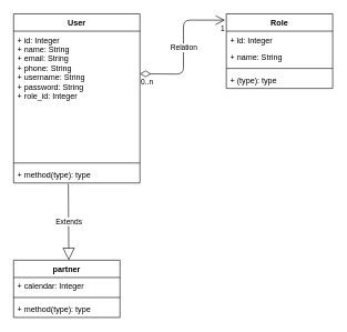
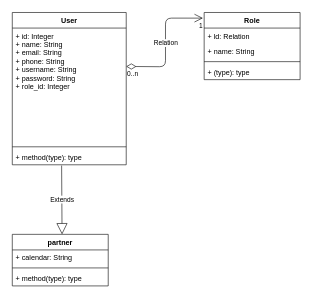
  <mxCell id="0" />
  <mxCell id="1" parent="0" />
  <mxCell id="2" value="User" style="swimlane;fontStyle=1;align=center;verticalAlign=top;childLayout=stackLayout;horizontal=1;startSize=26;horizontalStack=0;resizeParent=1;resizeParentMax=0;resizeLast=0;collapsible=1;marginBottom=0;" vertex="1" parent="1"><mxGeometry x="20" y="20" width="190" height="254" as="geometry"><mxRectangle x="90" y="70" width="60" height="26" as="alternateBounds" /></mxGeometry></mxCell>
  <mxCell id="3" value="+ id: Integer&#10;+ name: String&#10;+ email: String&#10;+ phone: String&#10;+ username: String&#10;+ password: String&#10;+ role_id: Integer" style="text;strokeColor=none;fillColor=none;align=left;verticalAlign=top;spacingLeft=4;spacingRight=4;overflow=hidden;rotatable=0;points=[[0,0.5],[1,0.5]];portConstraint=eastwest;" vertex="1" parent="2"><mxGeometry y="26" width="190" height="194" as="geometry" /></mxCell>
  <mxCell id="4" value="" style="line;strokeWidth=1;fillColor=none;align=left;verticalAlign=middle;spacingTop=-1;spacingLeft=3;spacingRight=3;rotatable=0;labelPosition=right;points=[];portConstraint=eastwest;" vertex="1" parent="2"><mxGeometry y="220" width="190" height="8" as="geometry" /></mxCell>
  <mxCell id="5" value="+ method(type): type" style="text;strokeColor=none;fillColor=none;align=left;verticalAlign=top;spacingLeft=4;spacingRight=4;overflow=hidden;rotatable=0;points=[[0,0.5],[1,0.5]];portConstraint=eastwest;" vertex="1" parent="2"><mxGeometry y="228" width="190" height="26" as="geometry" /></mxCell>
  <mxCell id="6" value="Extends" style="endArrow=block;endSize=16;endFill=0;html=1;exitX=0.433;exitY=1.051;exitDx=0;exitDy=0;exitPerimeter=0;" edge="1" parent="1" source="5"><mxGeometry width="160" relative="1" as="geometry"><mxPoint x="103" y="280" as="sourcePoint" /><mxPoint x="103" y="390" as="targetPoint" /></mxGeometry></mxCell>
  <mxCell id="7" value="Role" style="swimlane;fontStyle=1;align=center;verticalAlign=top;childLayout=stackLayout;horizontal=1;startSize=26;horizontalStack=0;resizeParent=1;resizeParentMax=0;resizeLast=0;collapsible=1;marginBottom=0;" vertex="1" parent="1"><mxGeometry x="340" y="20" width="160" height="112" as="geometry" /></mxCell>
- <mxCell id="8" value="+ ld: Integer" style="text;strokeColor=none;fillColor=none;align=left;verticalAlign=top;spacingLeft=4;spacingRight=4;overflow=hidden;rotatable=0;points=[[0,0.5],[1,0.5]];portConstraint=eastwest;" vertex="1" parent="7"><mxGeometry y="26" width="160" height="26" as="geometry" /></mxCell>
+ <mxCell id="8" value="+ ld: Relation" style="text;strokeColor=none;fillColor=none;align=left;verticalAlign=top;spacingLeft=4;spacingRight=4;overflow=hidden;rotatable=0;points=[[0,0.5],[1,0.5]];portConstraint=eastwest;" vertex="1" parent="7"><mxGeometry y="26" width="160" height="26" as="geometry" /></mxCell>
  <mxCell id="9" value="+ name: String" style="text;strokeColor=none;fillColor=none;align=left;verticalAlign=top;spacingLeft=4;spacingRight=4;overflow=hidden;rotatable=0;points=[[0,0.5],[1,0.5]];portConstraint=eastwest;" vertex="1" parent="7"><mxGeometry y="52" width="160" height="26" as="geometry" /></mxCell>
  <mxCell id="10" value="" style="line;strokeWidth=1;fillColor=none;align=left;verticalAlign=middle;spacingTop=-1;spacingLeft=3;spacingRight=3;rotatable=0;labelPosition=right;points=[];portConstraint=eastwest;" vertex="1" parent="7"><mxGeometry y="78" width="160" height="8" as="geometry" /></mxCell>
  <mxCell id="11" value="+ (type): type" style="text;strokeColor=none;fillColor=none;align=left;verticalAlign=top;spacingLeft=4;spacingRight=4;overflow=hidden;rotatable=0;points=[[0,0.5],[1,0.5]];portConstraint=eastwest;" vertex="1" parent="7"><mxGeometry y="86" width="160" height="26" as="geometry" /></mxCell>
  <mxCell id="12" value="Relation" style="endArrow=open;html=1;endSize=12;startArrow=diamondThin;startSize=14;startFill=0;edgeStyle=orthogonalEdgeStyle;entryX=-0.013;entryY=0.084;entryDx=0;entryDy=0;entryPerimeter=0;" edge="1" parent="1" target="7"><mxGeometry relative="1" as="geometry"><mxPoint x="210" y="110" as="sourcePoint" /><mxPoint x="370" y="110" as="targetPoint" /></mxGeometry></mxCell>
  <mxCell id="13" value="0..n" style="edgeLabel;resizable=0;html=1;align=left;verticalAlign=top;" connectable="0" vertex="1" parent="12"><mxGeometry x="-1" relative="1" as="geometry" /></mxCell>
  <mxCell id="14" value="1" style="edgeLabel;resizable=0;html=1;align=right;verticalAlign=top;" connectable="0" vertex="1" parent="12"><mxGeometry x="1" relative="1" as="geometry" /></mxCell>
  <mxCell id="15" value="partner" style="swimlane;fontStyle=1;align=center;verticalAlign=top;childLayout=stackLayout;horizontal=1;startSize=26;horizontalStack=0;resizeParent=1;resizeParentMax=0;resizeLast=0;collapsible=1;marginBottom=0;" vertex="1" parent="1"><mxGeometry x="20" y="390" width="160" height="86" as="geometry" /></mxCell>
- <mxCell id="16" value="+ calendar: Integer" style="text;strokeColor=none;fillColor=none;align=left;verticalAlign=top;spacingLeft=4;spacingRight=4;overflow=hidden;rotatable=0;points=[[0,0.5],[1,0.5]];portConstraint=eastwest;" vertex="1" parent="15"><mxGeometry y="26" width="160" height="26" as="geometry" /></mxCell>
+ <mxCell id="16" value="+ calendar: String" style="text;strokeColor=none;fillColor=none;align=left;verticalAlign=top;spacingLeft=4;spacingRight=4;overflow=hidden;rotatable=0;points=[[0,0.5],[1,0.5]];portConstraint=eastwest;" vertex="1" parent="15"><mxGeometry y="26" width="160" height="26" as="geometry" /></mxCell>
  <mxCell id="17" value="" style="line;strokeWidth=1;fillColor=none;align=left;verticalAlign=middle;spacingTop=-1;spacingLeft=3;spacingRight=3;rotatable=0;labelPosition=right;points=[];portConstraint=eastwest;" vertex="1" parent="15"><mxGeometry y="52" width="160" height="8" as="geometry" /></mxCell>
  <mxCell id="18" value="+ method(type): type" style="text;strokeColor=none;fillColor=none;align=left;verticalAlign=top;spacingLeft=4;spacingRight=4;overflow=hidden;rotatable=0;points=[[0,0.5],[1,0.5]];portConstraint=eastwest;" vertex="1" parent="15"><mxGeometry y="60" width="160" height="26" as="geometry" /></mxCell>
